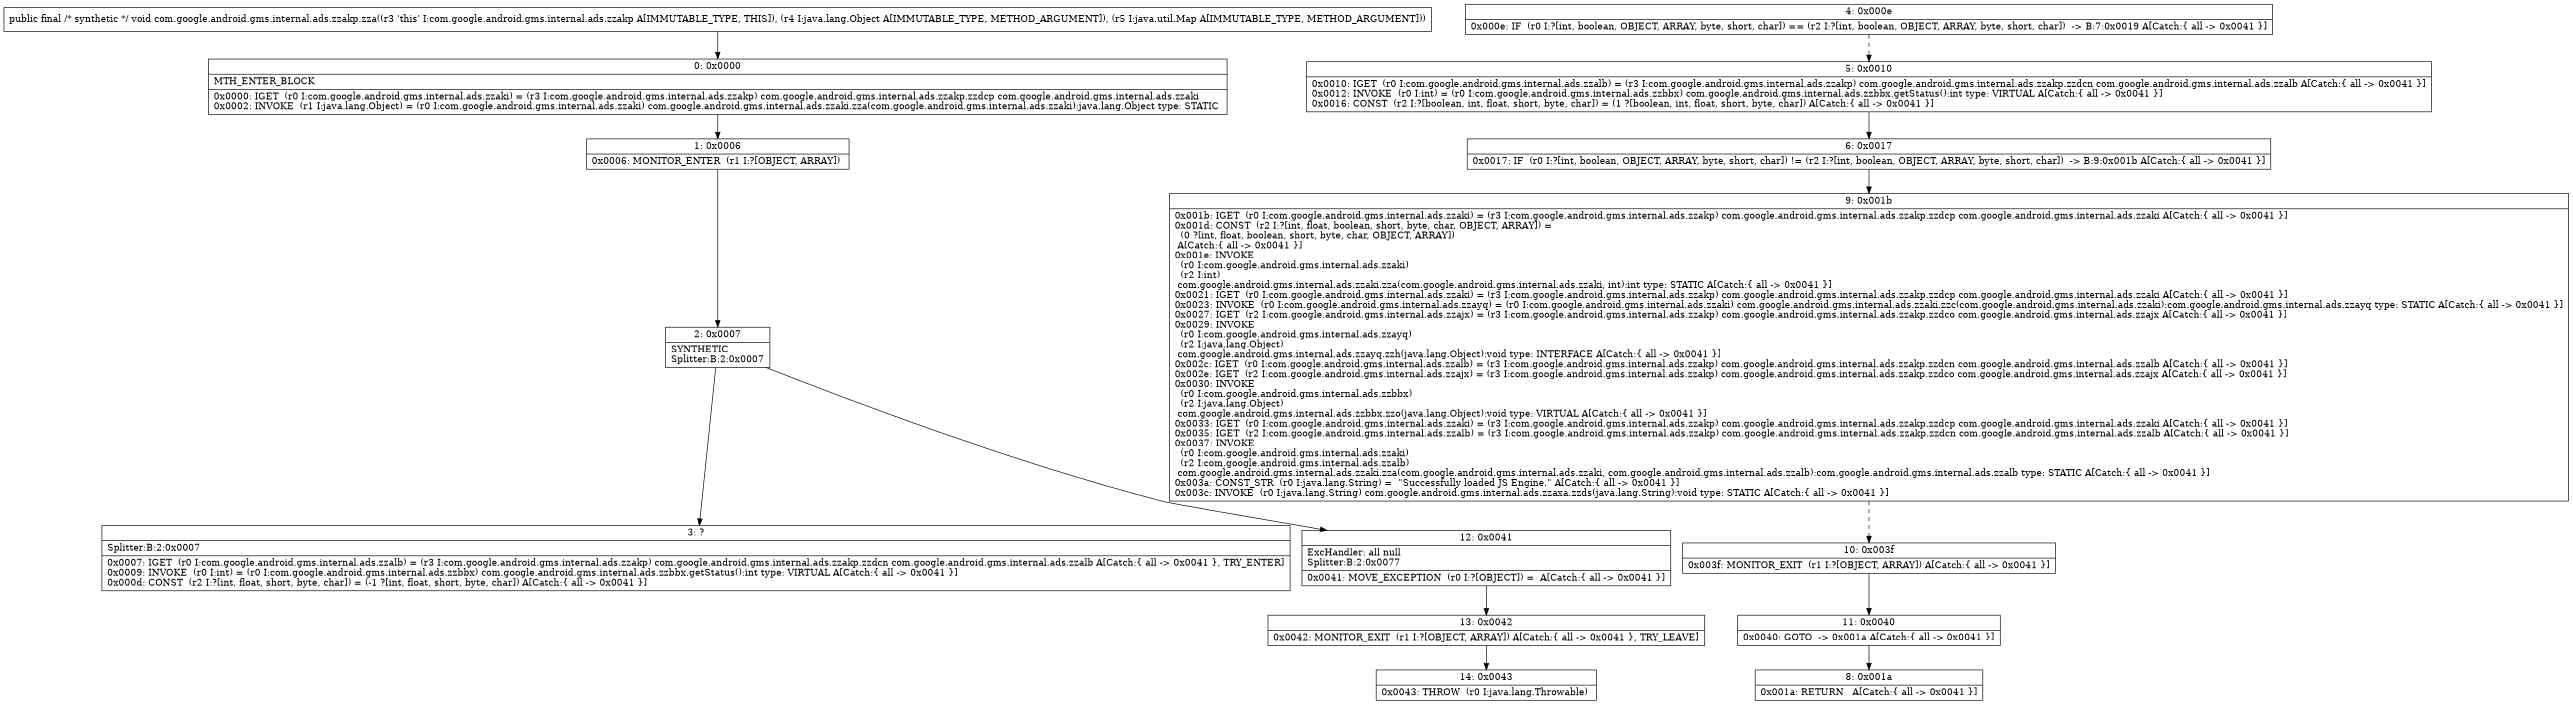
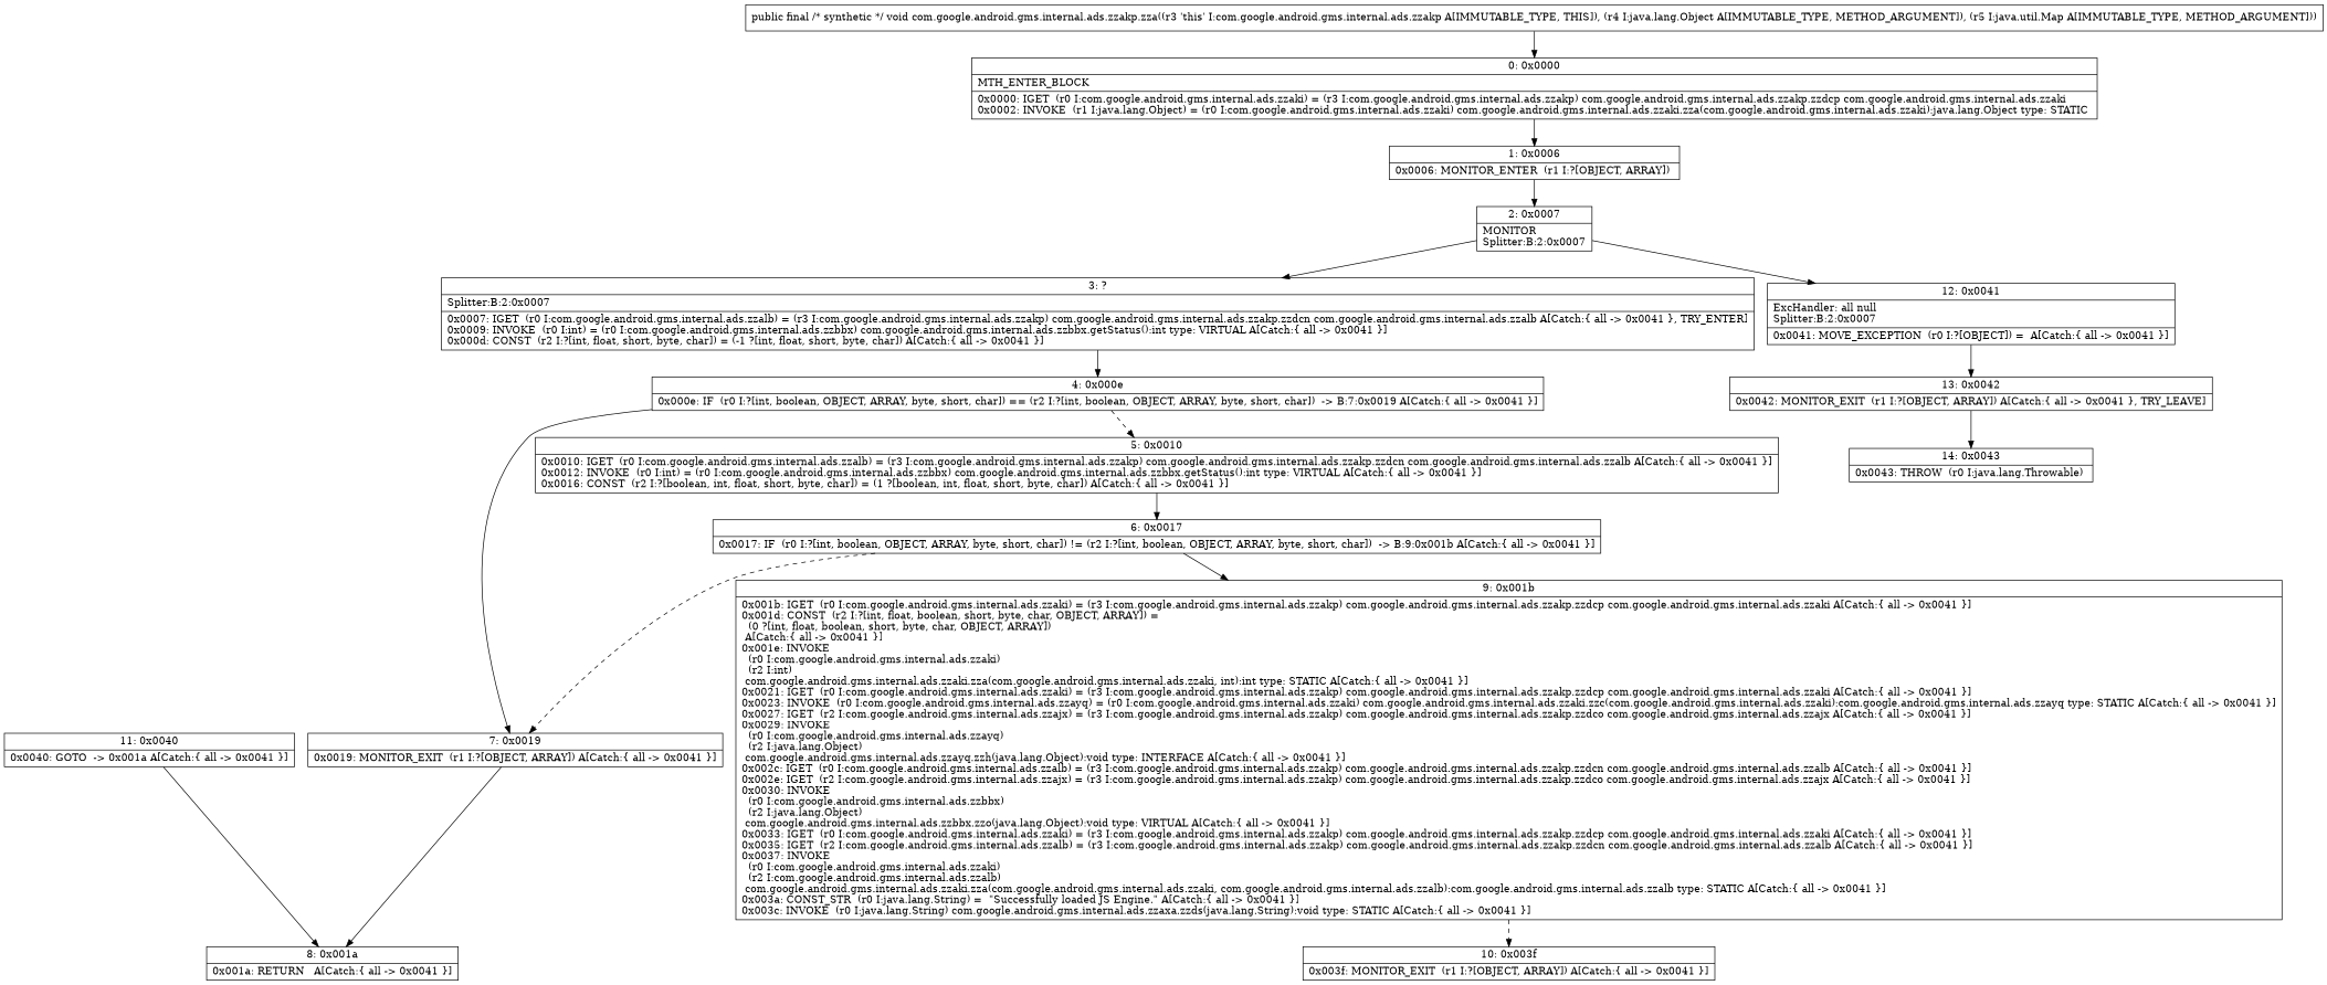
  digraph {
    node [shape=record]
    n1 [label="{0\:\ 0x0000|MTH_ENTER_BLOCK\l|0x0000: IGET  (r0 I:com.google.android.gms.internal.ads.zzaki) = (r3 I:com.google.android.gms.internal.ads.zzakp) com.google.android.gms.internal.ads.zzakp.zzdcp com.google.android.gms.internal.ads.zzaki \l0x0002: INVOKE  (r1 I:java.lang.Object) = (r0 I:com.google.android.gms.internal.ads.zzaki) com.google.android.gms.internal.ads.zzaki.zza(com.google.android.gms.internal.ads.zzaki):java.lang.Object type: STATIC \l}"]
    n2 [label="{1\:\ 0x0006|0x0006: MONITOR_ENTER  (r1 I:?[OBJECT, ARRAY]) \l}"]
-   n3 [label="{2\:\ 0x0007|SYNTHETIC\lSplitter:B:2:0x0007\l}"]
+   n3 [label="{2\:\ 0x0007|MONITOR\lSplitter:B:2:0x0007\l}"]
    n4 [label="{3\:\ ?|Splitter:B:2:0x0007\l|0x0007: IGET  (r0 I:com.google.android.gms.internal.ads.zzalb) = (r3 I:com.google.android.gms.internal.ads.zzakp) com.google.android.gms.internal.ads.zzakp.zzdcn com.google.android.gms.internal.ads.zzalb A[Catch:\{ all \-\> 0x0041 \}, TRY_ENTER]\l0x0009: INVOKE  (r0 I:int) = (r0 I:com.google.android.gms.internal.ads.zzbbx) com.google.android.gms.internal.ads.zzbbx.getStatus():int type: VIRTUAL A[Catch:\{ all \-\> 0x0041 \}]\l0x000d: CONST  (r2 I:?[int, float, short, byte, char]) = (\-1 ?[int, float, short, byte, char]) A[Catch:\{ all \-\> 0x0041 \}]\l}"]
-   n5 [label="{12\:\ 0x0041|ExcHandler: all null\lSplitter:B:2:0x0077\l|0x0041: MOVE_EXCEPTION  (r0 I:?[OBJECT]) =  A[Catch:\{ all \-\> 0x0041 \}]\l}"]
+   n5 [label="{12\:\ 0x0041|ExcHandler: all null\lSplitter:B:2:0x0007\l|0x0041: MOVE_EXCEPTION  (r0 I:?[OBJECT]) =  A[Catch:\{ all \-\> 0x0041 \}]\l}"]
    n6 [label="{4\:\ 0x000e|0x000e: IF  (r0 I:?[int, boolean, OBJECT, ARRAY, byte, short, char]) == (r2 I:?[int, boolean, OBJECT, ARRAY, byte, short, char])  \-\> B:7:0x0019 A[Catch:\{ all \-\> 0x0041 \}]\l}"]
    n7 [label="{13\:\ 0x0042|0x0042: MONITOR_EXIT  (r1 I:?[OBJECT, ARRAY]) A[Catch:\{ all \-\> 0x0041 \}, TRY_LEAVE]\l}"]
    n8 [label="{5\:\ 0x0010|0x0010: IGET  (r0 I:com.google.android.gms.internal.ads.zzalb) = (r3 I:com.google.android.gms.internal.ads.zzakp) com.google.android.gms.internal.ads.zzakp.zzdcn com.google.android.gms.internal.ads.zzalb A[Catch:\{ all \-\> 0x0041 \}]\l0x0012: INVOKE  (r0 I:int) = (r0 I:com.google.android.gms.internal.ads.zzbbx) com.google.android.gms.internal.ads.zzbbx.getStatus():int type: VIRTUAL A[Catch:\{ all \-\> 0x0041 \}]\l0x0016: CONST  (r2 I:?[boolean, int, float, short, byte, char]) = (1 ?[boolean, int, float, short, byte, char]) A[Catch:\{ all \-\> 0x0041 \}]\l}"]
+   n9 [label="{7\:\ 0x0019|0x0019: MONITOR_EXIT  (r1 I:?[OBJECT, ARRAY]) A[Catch:\{ all \-\> 0x0041 \}]\l}"]
    n10 [label="{6\:\ 0x0017|0x0017: IF  (r0 I:?[int, boolean, OBJECT, ARRAY, byte, short, char]) != (r2 I:?[int, boolean, OBJECT, ARRAY, byte, short, char])  \-\> B:9:0x001b A[Catch:\{ all \-\> 0x0041 \}]\l}"]
    n11 [label="{8\:\ 0x001a|0x001a: RETURN   A[Catch:\{ all \-\> 0x0041 \}]\l}"]
    n12 [label="{9\:\ 0x001b|0x001b: IGET  (r0 I:com.google.android.gms.internal.ads.zzaki) = (r3 I:com.google.android.gms.internal.ads.zzakp) com.google.android.gms.internal.ads.zzakp.zzdcp com.google.android.gms.internal.ads.zzaki A[Catch:\{ all \-\> 0x0041 \}]\l0x001d: CONST  (r2 I:?[int, float, boolean, short, byte, char, OBJECT, ARRAY]) = \l  (0 ?[int, float, boolean, short, byte, char, OBJECT, ARRAY])\l A[Catch:\{ all \-\> 0x0041 \}]\l0x001e: INVOKE  \l  (r0 I:com.google.android.gms.internal.ads.zzaki)\l  (r2 I:int)\l com.google.android.gms.internal.ads.zzaki.zza(com.google.android.gms.internal.ads.zzaki, int):int type: STATIC A[Catch:\{ all \-\> 0x0041 \}]\l0x0021: IGET  (r0 I:com.google.android.gms.internal.ads.zzaki) = (r3 I:com.google.android.gms.internal.ads.zzakp) com.google.android.gms.internal.ads.zzakp.zzdcp com.google.android.gms.internal.ads.zzaki A[Catch:\{ all \-\> 0x0041 \}]\l0x0023: INVOKE  (r0 I:com.google.android.gms.internal.ads.zzayq) = (r0 I:com.google.android.gms.internal.ads.zzaki) com.google.android.gms.internal.ads.zzaki.zzc(com.google.android.gms.internal.ads.zzaki):com.google.android.gms.internal.ads.zzayq type: STATIC A[Catch:\{ all \-\> 0x0041 \}]\l0x0027: IGET  (r2 I:com.google.android.gms.internal.ads.zzajx) = (r3 I:com.google.android.gms.internal.ads.zzakp) com.google.android.gms.internal.ads.zzakp.zzdco com.google.android.gms.internal.ads.zzajx A[Catch:\{ all \-\> 0x0041 \}]\l0x0029: INVOKE  \l  (r0 I:com.google.android.gms.internal.ads.zzayq)\l  (r2 I:java.lang.Object)\l com.google.android.gms.internal.ads.zzayq.zzh(java.lang.Object):void type: INTERFACE A[Catch:\{ all \-\> 0x0041 \}]\l0x002c: IGET  (r0 I:com.google.android.gms.internal.ads.zzalb) = (r3 I:com.google.android.gms.internal.ads.zzakp) com.google.android.gms.internal.ads.zzakp.zzdcn com.google.android.gms.internal.ads.zzalb A[Catch:\{ all \-\> 0x0041 \}]\l0x002e: IGET  (r2 I:com.google.android.gms.internal.ads.zzajx) = (r3 I:com.google.android.gms.internal.ads.zzakp) com.google.android.gms.internal.ads.zzakp.zzdco com.google.android.gms.internal.ads.zzajx A[Catch:\{ all \-\> 0x0041 \}]\l0x0030: INVOKE  \l  (r0 I:com.google.android.gms.internal.ads.zzbbx)\l  (r2 I:java.lang.Object)\l com.google.android.gms.internal.ads.zzbbx.zzo(java.lang.Object):void type: VIRTUAL A[Catch:\{ all \-\> 0x0041 \}]\l0x0033: IGET  (r0 I:com.google.android.gms.internal.ads.zzaki) = (r3 I:com.google.android.gms.internal.ads.zzakp) com.google.android.gms.internal.ads.zzakp.zzdcp com.google.android.gms.internal.ads.zzaki A[Catch:\{ all \-\> 0x0041 \}]\l0x0035: IGET  (r2 I:com.google.android.gms.internal.ads.zzalb) = (r3 I:com.google.android.gms.internal.ads.zzakp) com.google.android.gms.internal.ads.zzakp.zzdcn com.google.android.gms.internal.ads.zzalb A[Catch:\{ all \-\> 0x0041 \}]\l0x0037: INVOKE  \l  (r0 I:com.google.android.gms.internal.ads.zzaki)\l  (r2 I:com.google.android.gms.internal.ads.zzalb)\l com.google.android.gms.internal.ads.zzaki.zza(com.google.android.gms.internal.ads.zzaki, com.google.android.gms.internal.ads.zzalb):com.google.android.gms.internal.ads.zzalb type: STATIC A[Catch:\{ all \-\> 0x0041 \}]\l0x003a: CONST_STR  (r0 I:java.lang.String) =  \"Successfully loaded JS Engine.\" A[Catch:\{ all \-\> 0x0041 \}]\l0x003c: INVOKE  (r0 I:java.lang.String) com.google.android.gms.internal.ads.zzaxa.zzds(java.lang.String):void type: STATIC A[Catch:\{ all \-\> 0x0041 \}]\l}"]
    n13 [label="{10\:\ 0x003f|0x003f: MONITOR_EXIT  (r1 I:?[OBJECT, ARRAY]) A[Catch:\{ all \-\> 0x0041 \}]\l}"]
    n14 [label="{11\:\ 0x0040|0x0040: GOTO  \-\> 0x001a A[Catch:\{ all \-\> 0x0041 \}]\l}"]
    n15 [label="{14\:\ 0x0043|0x0043: THROW  (r0 I:java.lang.Throwable) \l}"]
    n16 [label="{public final \/* synthetic *\/ void com.google.android.gms.internal.ads.zzakp.zza((r3 'this' I:com.google.android.gms.internal.ads.zzakp A[IMMUTABLE_TYPE, THIS]), (r4 I:java.lang.Object A[IMMUTABLE_TYPE, METHOD_ARGUMENT]), (r5 I:java.util.Map A[IMMUTABLE_TYPE, METHOD_ARGUMENT])) }"]
    n1 -> n2
    n2 -> n3
    n3 -> n4
    n3 -> n5
+   n4 -> n6
    n5 -> n7
    n6 -> n8 [style=dashed]
+   n6 -> n9
    n7 -> n15
    n8 -> n10
+   n9 -> n11
+   n10 -> n9 [style=dashed]
    n10 -> n12
    n12 -> n13 [style=dashed]
-   n13 -> n14
    n14 -> n11
    n16 -> n1
  }
